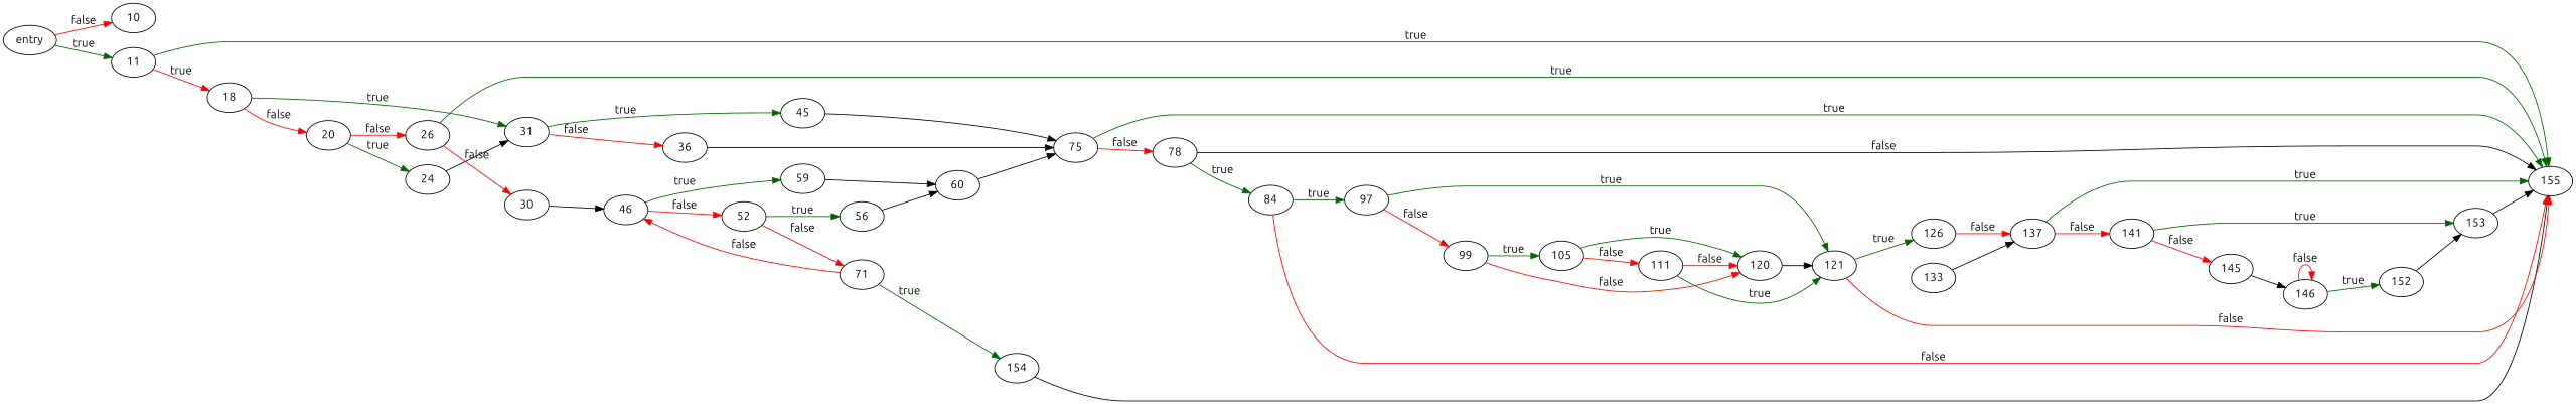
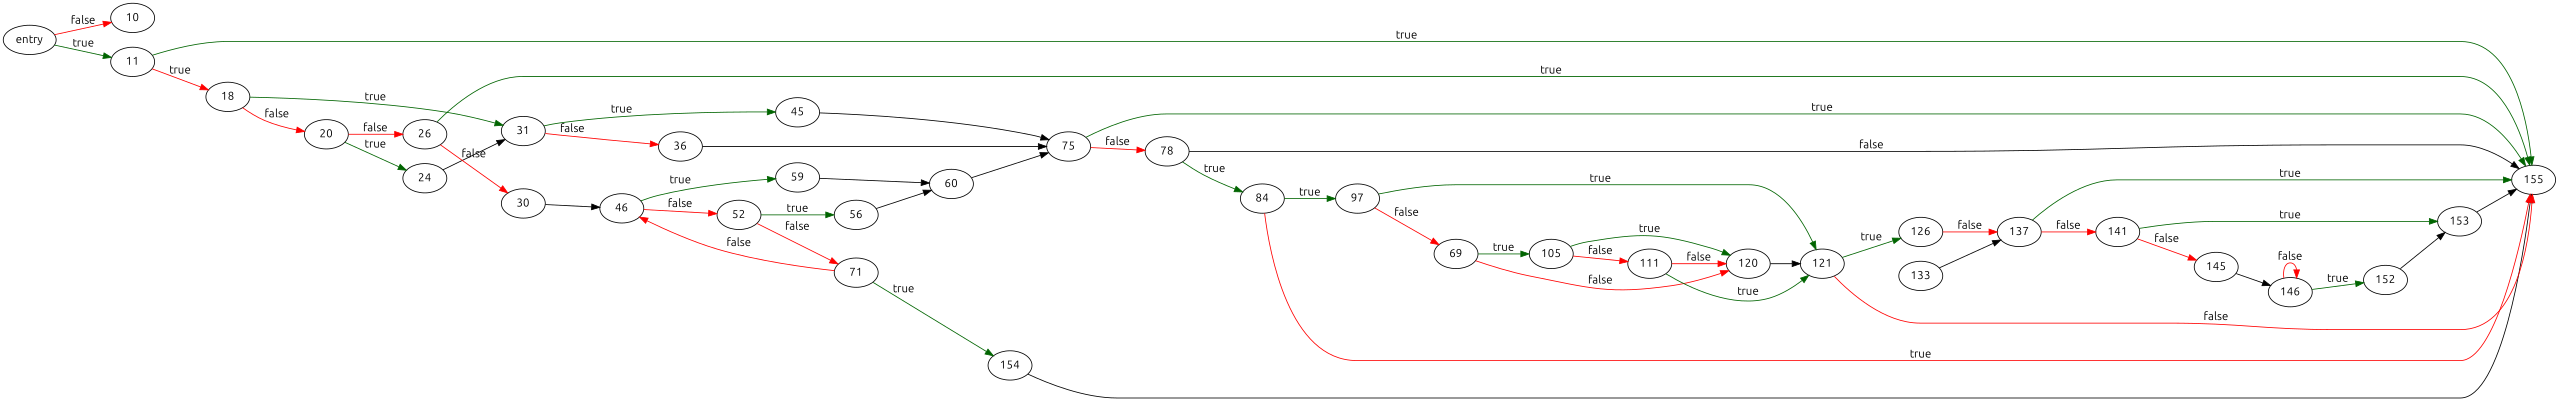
  digraph {
    fontname=Ubuntu
    rankdir=LR
    node [fontname=Ubuntu]
    edge [color=red fontname=Ubuntu]
    n1 [label=entry]
    10
    11
    18
    155
    20
    31
    24
    26
    36
    45
    30
    46
    52
    59
    75
    78
    56
    71
    60
    154
    84
    97
-   99
+   99 [label=69]
    121
    105
    120
    126
    111
    137
    133
    141
    145
    153
    146
    152
    n1 -> 10 [label=false]
    n1 -> 11 [color=darkgreen label=true]
    11 -> 18 [label=true]
    11 -> 155 [color=darkgreen label=true]
    18 -> 20 [label=false]
    18 -> 31 [color=darkgreen label=true]
    20 -> 24 [color=darkgreen label=true]
    20 -> 26 [label=false]
    31 -> 36 [label=false]
    31 -> 45 [color=darkgreen label=true]
    24 -> 31 [color=""]
    26 -> 155 [color=darkgreen label=true]
    26 -> 30 [label=false]
    36 -> 75 [color=""]
    45 -> 75 [color=""]
    30 -> 46 [color=""]
    46 -> 52 [label=false]
    46 -> 59 [color=darkgreen label=true]
    52 -> 56 [color=darkgreen label=true]
    52 -> 71 [label=false]
    59 -> 60 [color=""]
    75 -> 155 [color=darkgreen label=true]
    75 -> 78 [label=false]
    78 -> 155 [color=black label=false]
    78 -> 84 [color=darkgreen label=true]
    56 -> 60 [color=""]
    71 -> 46 [label=false]
    71 -> 154 [color=darkgreen label=true]
    60 -> 75 [color=""]
    154 -> 155 [color=""]
-   84 -> 155 [label=false]
+   84 -> 155 [label=true]
    84 -> 97 [color=darkgreen label=true]
    97 -> 99 [label=false]
    97 -> 121 [color=darkgreen label=true]
    99 -> 105 [color=darkgreen label=true]
    99 -> 120 [label=false]
    121 -> 155 [label=false]
    121 -> 126 [color=darkgreen label=true]
    105 -> 120 [color=darkgreen label=true]
    105 -> 111 [label=false]
    120 -> 121 [color=""]
    126 -> 137 [label=false]
    111 -> 121 [color=darkgreen label=true]
    111 -> 120 [label=false]
    137 -> 155 [color=darkgreen label=true]
    137 -> 141 [label=false]
    133 -> 137 [color=""]
    141 -> 145 [label=false]
    141 -> 153 [color=darkgreen label=true]
    145 -> 146 [color=""]
    153 -> 155 [color=""]
    146 -> 146 [label=false]
    146 -> 152 [color=darkgreen label=true]
    152 -> 153 [color=""]
  }
